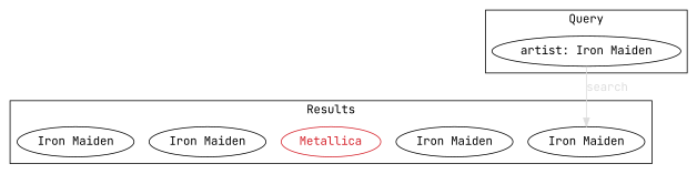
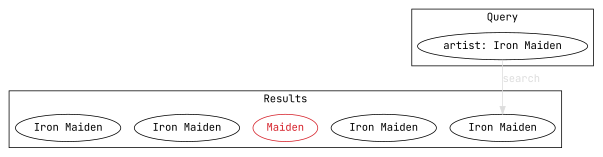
  digraph {
    fontname="JetBrains Mono"
    node [fontname="JetBrains Mono"]
    n1 [label="Iron Maiden"]
    n2 [label="Iron Maiden"]
-   n3 [color="#d52029" fontcolor="#d52029" label=Metallica]
+   n3 [color="#d52029" fontcolor="#d52029" label=Maiden]
    n4 [label="Iron Maiden"]
    n5 [label="Iron Maiden"]
    n6 [label="artist: Iron Maiden"]
    subgraph cluster_1 {
      label=Results
      n1
      n2
      n3
      n4
      n5
    }
    subgraph cluster_2 {
      label=Query
      n6
    }
    n6 -> n1 [color="#dddddd" fontcolor="#dddddd" label=search fontname="JetBrains Mono"]
  }
